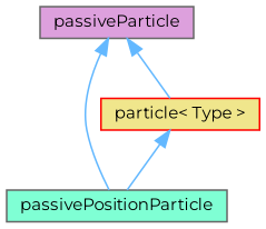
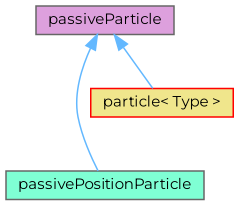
  digraph {
    fontname=Montserrat
    node [color=gray40 fontname=Montserrat fontsize=10 shape=box style=filled]
    edge [color=steelblue1 dir=back fontname=Montserrat fontsize=10 labelfontname=Helvetica labelfontsize=10 style=solid]
    n1 [fillcolor=aquamarine fontcolor=black height=0.2 label=passivePositionParticle width=0.4]
    n2 [color=red fillcolor=khaki height=0.2 label="particle\< Type \>" width=0.4]
    n3 [fillcolor=plum height=0.2 label=passiveParticle width=0.4]
-   n2 -> n1
    n3 -> n1
    n3 -> n2
  }
